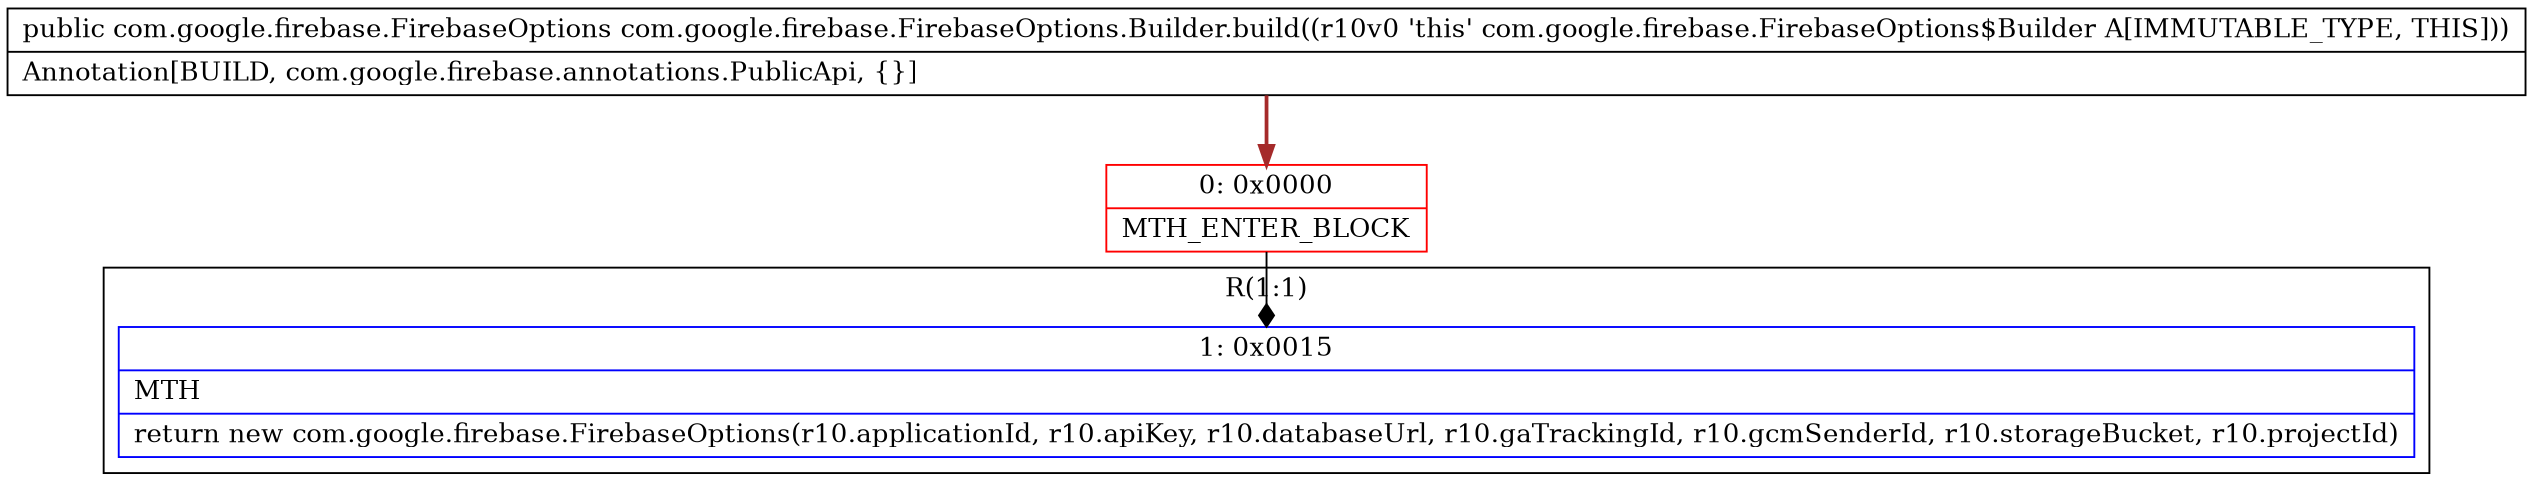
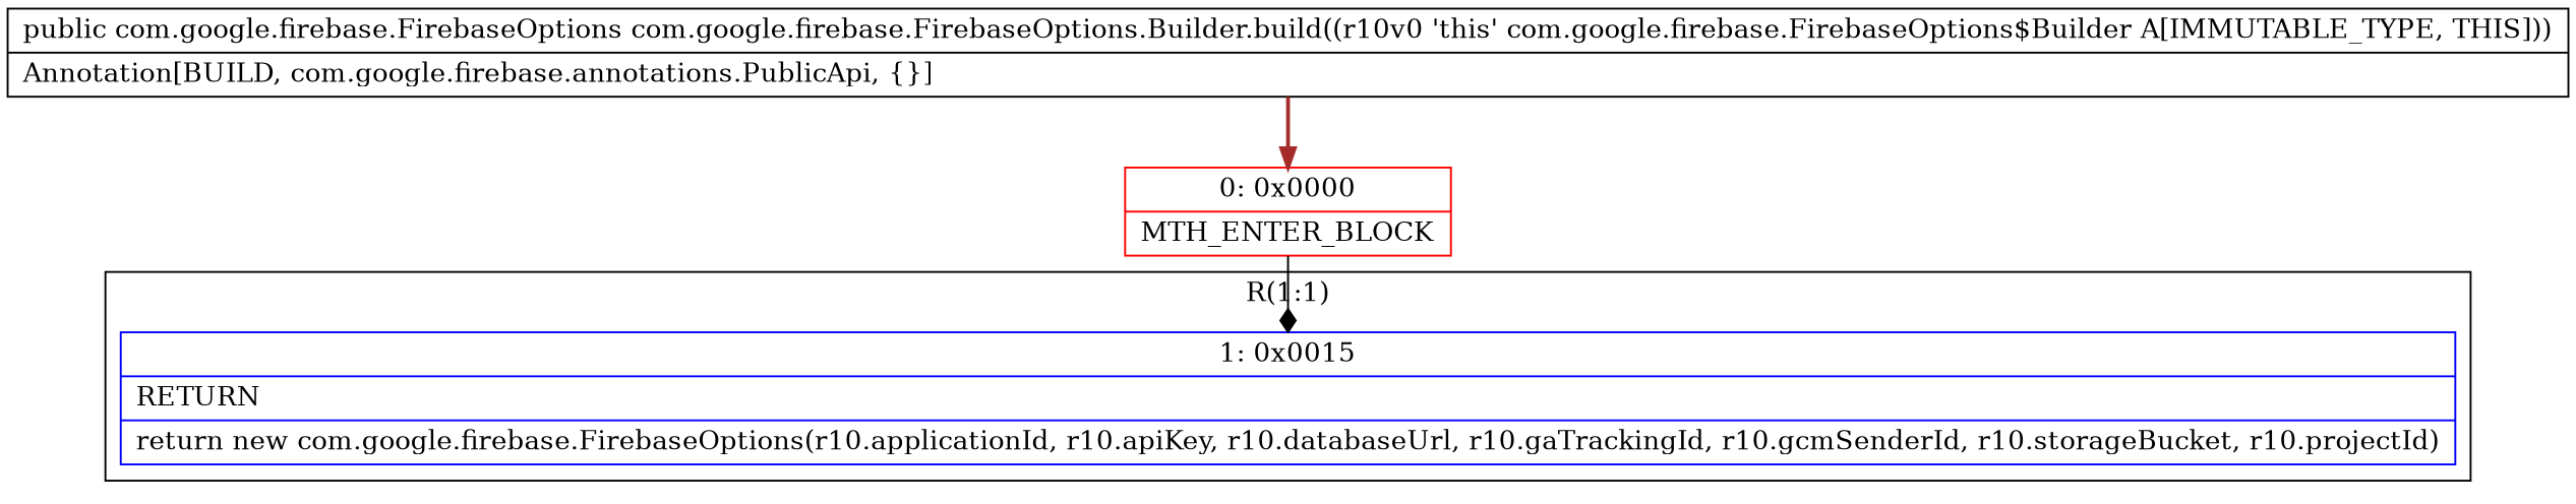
  digraph {
    node [shape=record]
-   n1 [color=blue label="{1\:\ 0x0015|MTH\l|return new com.google.firebase.FirebaseOptions(r10.applicationId, r10.apiKey, r10.databaseUrl, r10.gaTrackingId, r10.gcmSenderId, r10.storageBucket, r10.projectId)\l}"]
+   n1 [color=blue label="{1\:\ 0x0015|RETURN\l|return new com.google.firebase.FirebaseOptions(r10.applicationId, r10.apiKey, r10.databaseUrl, r10.gaTrackingId, r10.gcmSenderId, r10.storageBucket, r10.projectId)\l}"]
    n2 [color=red label="{0\:\ 0x0000|MTH_ENTER_BLOCK\l}"]
    n3 [label="{public com.google.firebase.FirebaseOptions com.google.firebase.FirebaseOptions.Builder.build((r10v0 'this' com.google.firebase.FirebaseOptions$Builder A[IMMUTABLE_TYPE, THIS]))  | Annotation[BUILD, com.google.firebase.annotations.PublicApi, \{\}]\l}"]
    subgraph cluster_1 {
      label="R(1:1)"
      n1
    }
    n2 -> n1 [color=black style=solid arrowhead=diamond]
    n3 -> n2 [color=brown style=bold arrowhead=normal]
  }
